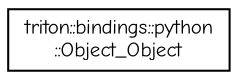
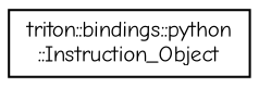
  digraph {
    rankdir=LR
    fontname="Comic Neue"
-   n1 [color=black fillcolor=white fontname="Comic Neue" fontsize=10 height=0.2 label="triton::bindings::python\l::Object_Object" shape=record style=filled width=0.4]
+   n1 [color=black fillcolor=white fontname="Comic Neue" fontsize=10 height=0.2 label="triton::bindings::python\l::Instruction_Object" shape=record style=filled width=0.4]
  }
